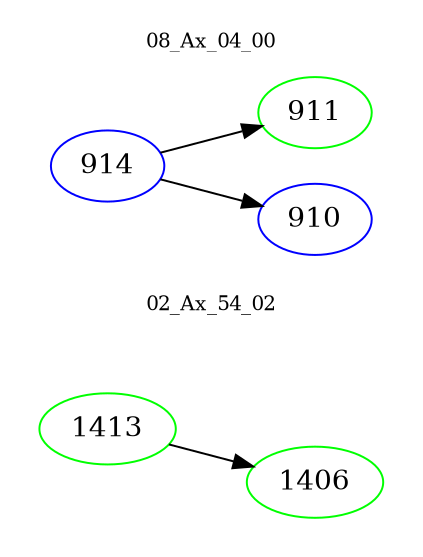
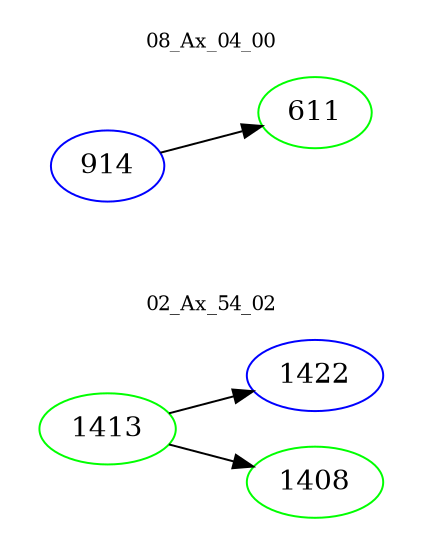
  digraph {
    rankdir=LR
    node [color=green]
    edge [color=black]
    n1 [label=1413]
-   n2 [label=1406]
+   n2 [label=1408]
+   n3 [color=blue label=1422]
    n4 [color=blue label=914]
-   n5 [color=blue label=910]
-   n6 [label=911]
+   n6 [label=611]
    subgraph cluster_1 {
      color=white
      fontsize=10
      label="02_Ax_54_02"
      n1
      n2
+     n3
    }
    subgraph cluster_2 {
      color=white
      fontsize=10
      label="08_Ax_04_00"
      n4
-     n5
      n6
    }
    n1 -> n2
-   n4 -> n5
+   n1 -> n3
    n4 -> n6
  }
